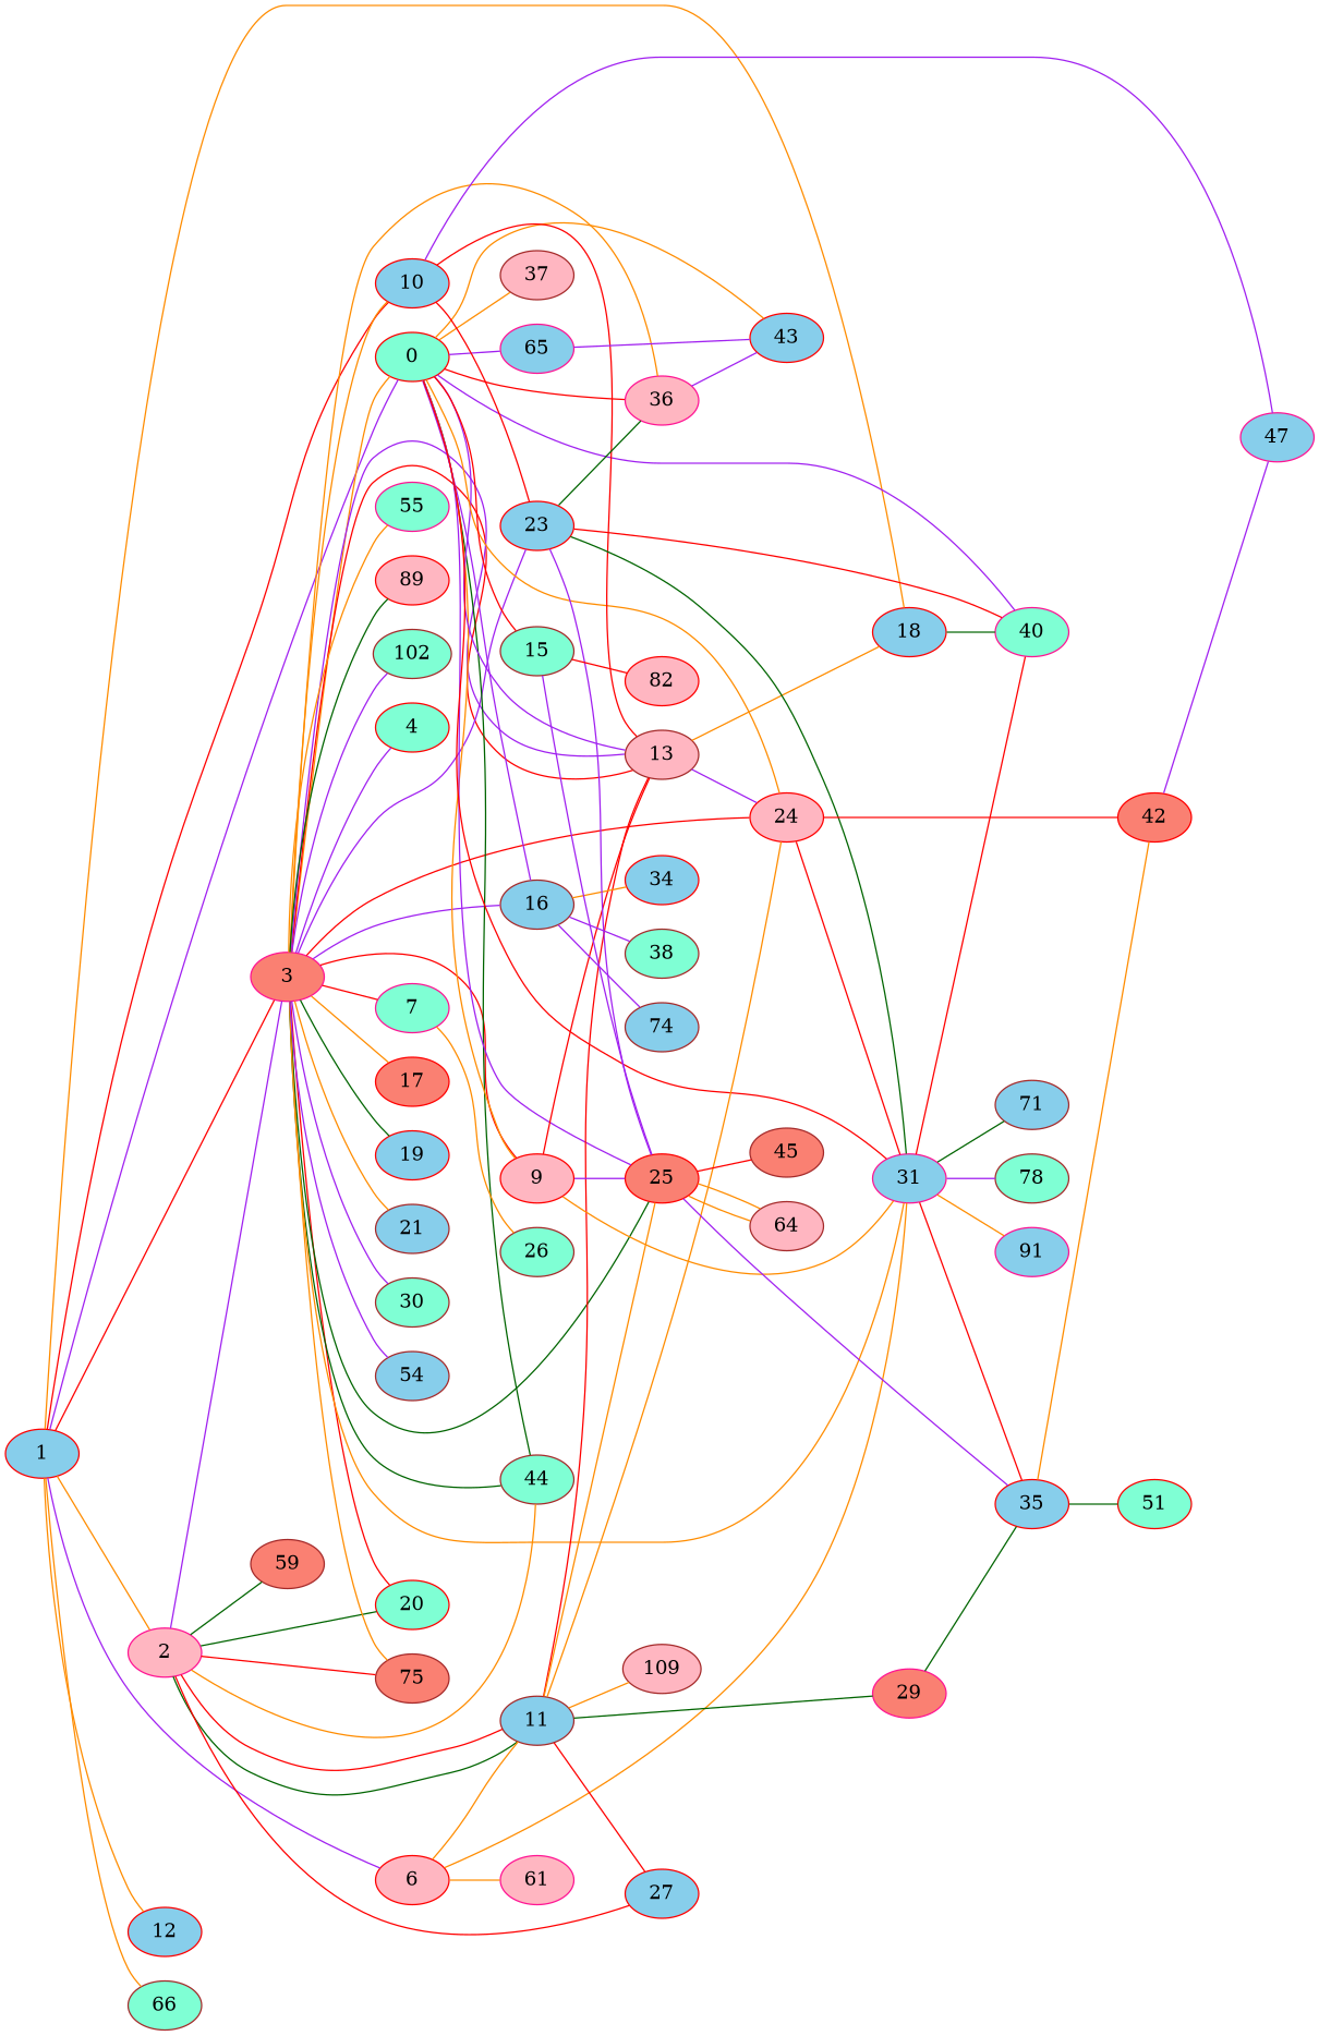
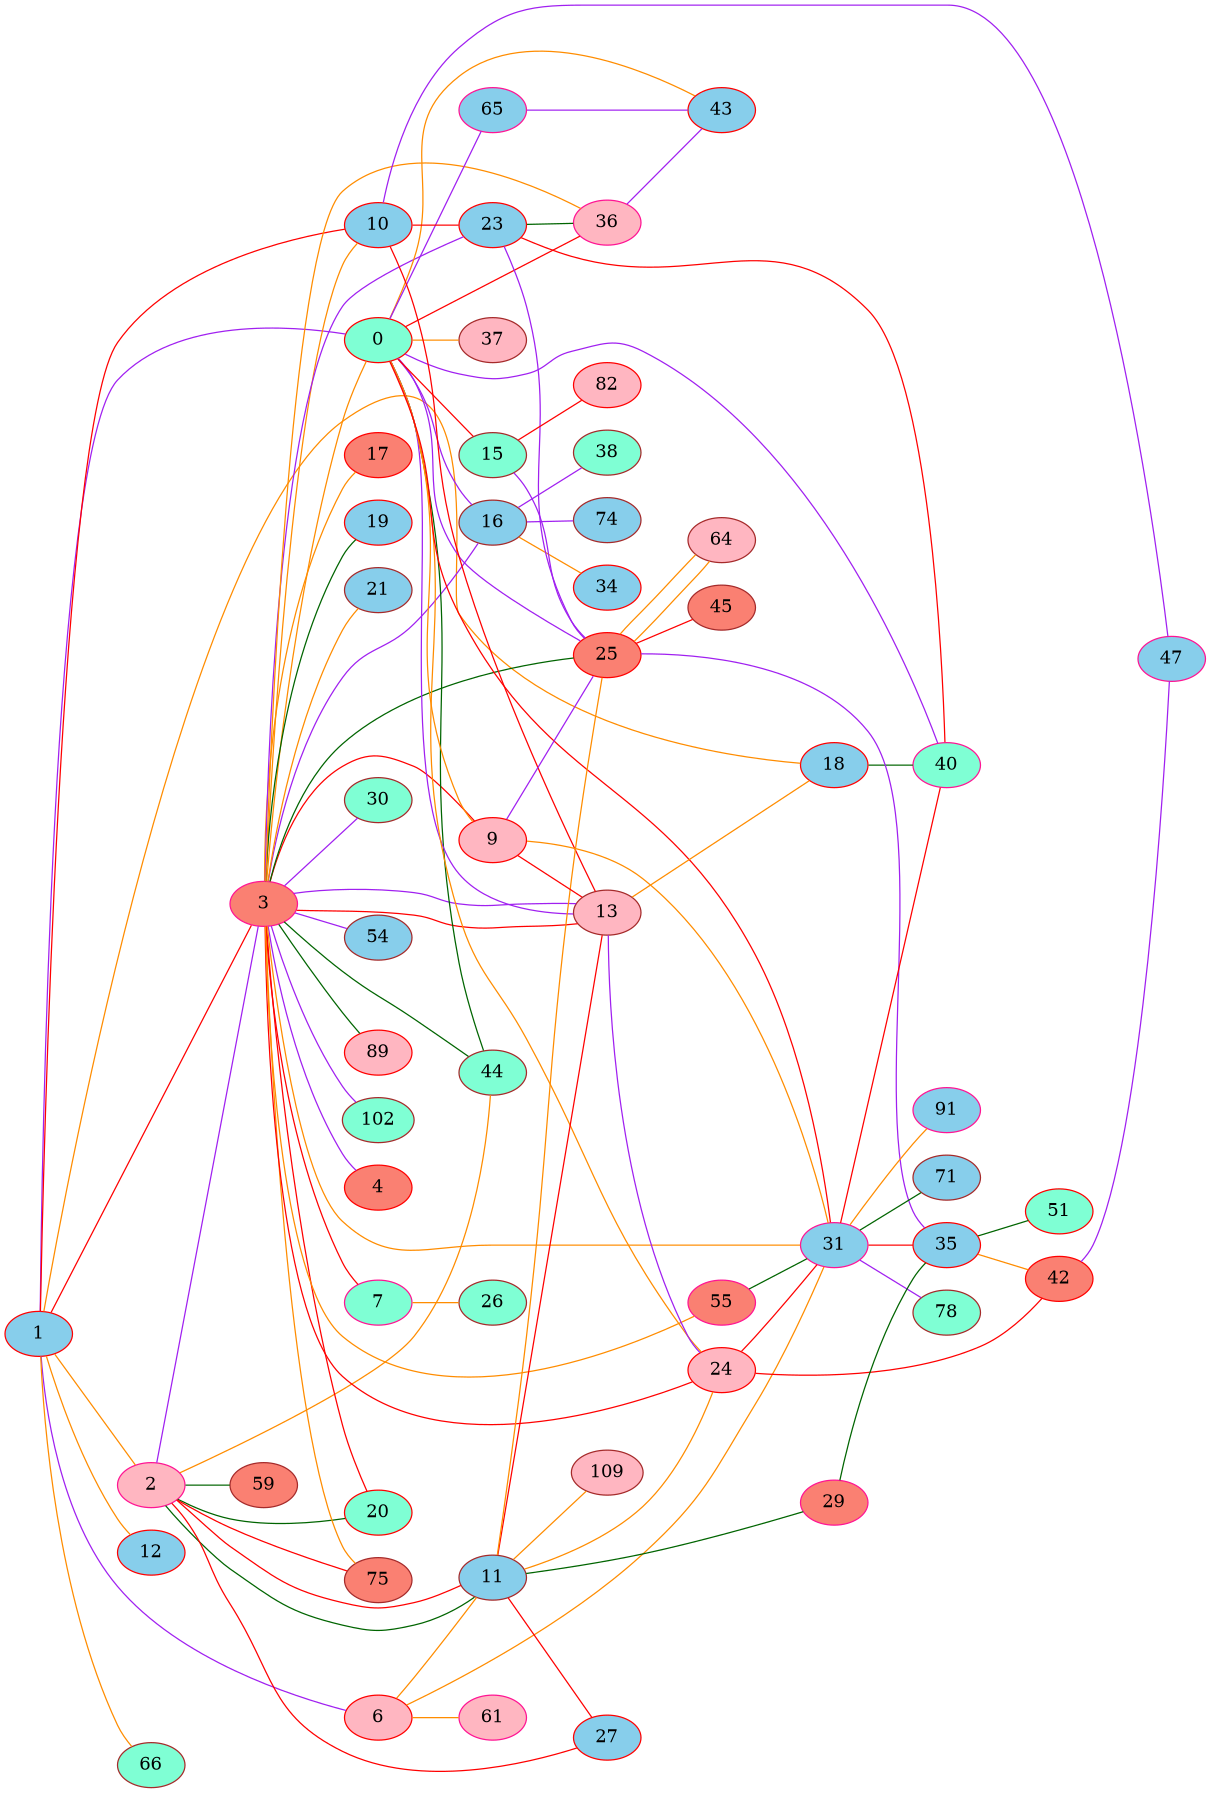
  graph {
    rankdir=LR
    node [color=red fillcolor=skyblue style=filled]
    edge [color=darkorange]
    1 [super="+63+100+39"]
    2 [color=deeppink fillcolor=lightpink super="+53+60"]
    3 [color=deeppink fillcolor=salmon]
    n4 [fillcolor=aquamarine label=0 super="+77+72+8+14"]
    6 [fillcolor=lightpink super="+33+92"]
    10 [super="+41+107"]
    12
    18
    66 [color=brown fillcolor=aquamarine]
    11 [color=brown super="+22+28"]
    20 [fillcolor=aquamarine super="+85+62"]
    27
    44 [color=brown fillcolor=aquamarine]
    59 [color=brown fillcolor=salmon]
    75 [color=brown fillcolor=salmon super="+80"]
-   4 [fillcolor=aquamarine]
+   4 [fillcolor=salmon]
    7 [color=deeppink fillcolor=aquamarine]
    9 [fillcolor=lightpink]
    13 [color=brown fillcolor=lightpink]
    16 [color=brown]
    17 [fillcolor=salmon]
    19
    21 [color=brown]
    23 [super="+97+79+81"]
    24 [fillcolor=lightpink super="+67+83"]
    25 [fillcolor=salmon super="+56"]
    30 [color=brown fillcolor=aquamarine]
    31 [color=deeppink super="+46+69+48"]
    36 [color=deeppink fillcolor=lightpink super="+93+87+84+50"]
    54 [color=brown super="+90"]
-   55 [color=deeppink fillcolor=aquamarine]
+   55 [color=deeppink fillcolor=salmon]
    89 [fillcolor=lightpink]
    102 [color=brown fillcolor=aquamarine]
    15 [color=brown fillcolor=aquamarine]
    37 [color=brown fillcolor=lightpink]
    40 [color=deeppink fillcolor=aquamarine super="+49+96+95+57+58"]
    43 [super="+86"]
    65 [color=deeppink]
    61 [color=deeppink fillcolor=lightpink]
    47 [color=deeppink super="+52"]
    29 [color=deeppink fillcolor=salmon]
    109 [color=brown fillcolor=lightpink]
    26 [color=brown fillcolor=aquamarine]
    34
    38 [color=brown fillcolor=aquamarine]
    74 [color=brown super="+94"]
    42 [fillcolor=salmon super="+101"]
    35
    45 [color=brown fillcolor=salmon]
    64 [color=brown fillcolor=lightpink]
    71 [color=brown]
    78 [color=brown fillcolor=aquamarine]
    91 [color=deeppink]
    82 [fillcolor=lightpink]
    51 [fillcolor=aquamarine super="+76"]
    1 -- 2 [weight=2]
    1 -- 3 [color=red]
    1 -- n4 [color=purple weight=2]
    1 -- 6 [color=purple]
    1 -- 10 [color=red]
    1 -- 12
    1 -- 18
    1 -- 66
    2 -- 3 [color=purple]
    2 -- 11 [color=darkgreen]
    2 -- 11 [color=red]
    2 -- 20 [color=darkgreen]
    2 -- 27 [color=red]
    2 -- 44
    2 -- 59 [color=darkgreen]
    2 -- 75 [color=red]
    3 -- n4 [weight=2]
    3 -- 10 [weight=2]
    3 -- 20 [color=red weight=2]
    3 -- 44 [color=darkgreen]
    3 -- 75
    3 -- 4 [color=purple]
    3 -- 7 [color=red]
    3 -- 9 [color=red]
    3 -- 13 [color=red]
    3 -- 13 [color=purple]
    3 -- 16 [color=purple]
    3 -- 17
    3 -- 19 [color=darkgreen]
    3 -- 21
    3 -- 23 [color=purple]
    3 -- 24 [color=red]
    3 -- 25 [color=darkgreen]
    3 -- 30 [color=purple]
    3 -- 31 [weight=2]
    3 -- 36
    3 -- 54 [color=purple]
    3 -- 55
    3 -- 89 [color=darkgreen]
    3 -- 102 [color=purple]
    n4 -- 44 [color=darkgreen]
    n4 -- 9
    n4 -- 13 [color=purple weight=3]
    n4 -- 16 [color=purple]
    n4 -- 24
    n4 -- 25 [color=purple weight=2]
    n4 -- 31 [color=red]
    n4 -- 36 [color=red weight=2]
    n4 -- 15 [color=red]
    n4 -- 37 [weight=2]
    n4 -- 40 [color=purple]
    n4 -- 43
    n4 -- 65 [color=purple]
    6 -- 11 [weight=2]
    6 -- 31
    6 -- 61
    10 -- 13 [color=red]
    10 -- 23 [color=red]
    10 -- 47 [color=purple]
    18 -- 40 [color=darkgreen weight=2]
    11 -- 27 [color=red]
    11 -- 13 [color=red]
    11 -- 24
    11 -- 25 [weight=2]
    11 -- 29 [color=darkgreen]
    11 -- 109
    7 -- 26
    9 -- 13 [color=red]
    9 -- 25 [color=purple]
    9 -- 31
    13 -- 18
    13 -- 24 [color=purple]
    16 -- 34
    16 -- 38 [color=purple]
    16 -- 74 [color=purple]
    23 -- 25 [color=purple weight=2]
-   23 -- 31 [color=darkgreen]
+   55 -- 31 [color=darkgreen]
    23 -- 36 [color=darkgreen]
    23 -- 40 [color=red]
    24 -- 31 [color=red]
    24 -- 42 [color=red]
    25 -- 35 [color=purple]
    25 -- 45 [color=red]
    25 -- 64
    25 -- 64
    31 -- 40 [color=red weight=2]
    31 -- 35 [color=red]
    31 -- 71 [color=darkgreen]
    31 -- 78 [color=purple]
    31 -- 91
    36 -- 43 [color=purple]
    15 -- 25 [color=purple]
    15 -- 82 [color=red]
    65 -- 43 [color=purple]
    29 -- 35 [color=darkgreen]
    42 -- 47 [color=purple]
    35 -- 42
    35 -- 51 [color=darkgreen]
  }
